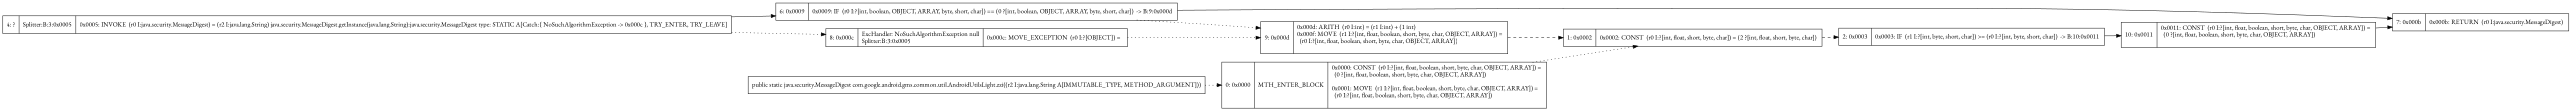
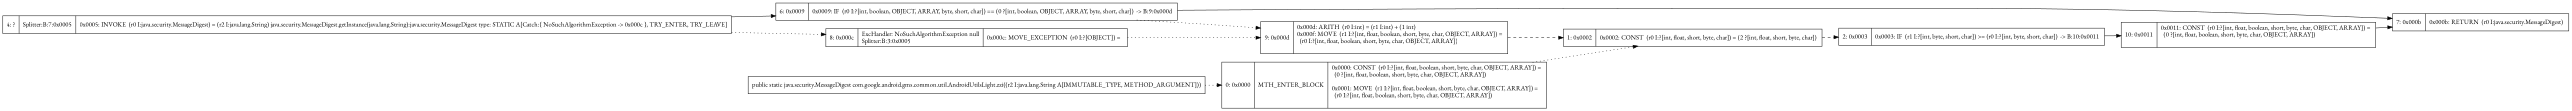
  digraph {
    fontname="EB Garamond"
    rankdir=LR
    node [fontname="EB Garamond" shape=record]
    edge [fontname="EB Garamond" style=dotted]
    n1 [label="{0\:\ 0x0000|MTH_ENTER_BLOCK\l|0x0000: CONST  (r0 I:?[int, float, boolean, short, byte, char, OBJECT, ARRAY]) = \l  (0 ?[int, float, boolean, short, byte, char, OBJECT, ARRAY])\l \l0x0001: MOVE  (r1 I:?[int, float, boolean, short, byte, char, OBJECT, ARRAY]) = \l  (r0 I:?[int, float, boolean, short, byte, char, OBJECT, ARRAY])\l \l}"]
    n2 [label="{1\:\ 0x0002|0x0002: CONST  (r0 I:?[int, float, short, byte, char]) = (2 ?[int, float, short, byte, char]) \l}"]
    n3 [label="{2\:\ 0x0003|0x0003: IF  (r1 I:?[int, byte, short, char]) \>= (r0 I:?[int, byte, short, char])  \-\> B:10:0x0011 \l}"]
    n4 [label="{10\:\ 0x0011|0x0011: CONST  (r0 I:?[int, float, boolean, short, byte, char, OBJECT, ARRAY]) = \l  (0 ?[int, float, boolean, short, byte, char, OBJECT, ARRAY])\l \l}"]
    n5 [label="{7\:\ 0x000b|0x000b: RETURN  (r0 I:java.security.MessageDigest) \l}"]
-   n6 [label="{4\:\ ?|Splitter:B:3:0x0005\l|0x0005: INVOKE  (r0 I:java.security.MessageDigest) = (r2 I:java.lang.String) java.security.MessageDigest.getInstance(java.lang.String):java.security.MessageDigest type: STATIC A[Catch:\{ NoSuchAlgorithmException \-\> 0x000c \}, TRY_ENTER, TRY_LEAVE]\l}"]
+   n6 [label="{4\:\ ?|Splitter:B:7:0x0005\l|0x0005: INVOKE  (r0 I:java.security.MessageDigest) = (r2 I:java.lang.String) java.security.MessageDigest.getInstance(java.lang.String):java.security.MessageDigest type: STATIC A[Catch:\{ NoSuchAlgorithmException \-\> 0x000c \}, TRY_ENTER, TRY_LEAVE]\l}"]
    n7 [label="{8\:\ 0x000c|ExcHandler: NoSuchAlgorithmException null\lSplitter:B:3:0x0005\l|0x000c: MOVE_EXCEPTION  (r0 I:?[OBJECT]) =  \l}"]
    n8 [label="{6\:\ 0x0009|0x0009: IF  (r0 I:?[int, boolean, OBJECT, ARRAY, byte, short, char]) == (0 ?[int, boolean, OBJECT, ARRAY, byte, short, char])  \-\> B:9:0x000d \l}"]
    n9 [label="{9\:\ 0x000d|0x000d: ARITH  (r0 I:int) = (r1 I:int) + (1 int) \l0x000f: MOVE  (r1 I:?[int, float, boolean, short, byte, char, OBJECT, ARRAY]) = \l  (r0 I:?[int, float, boolean, short, byte, char, OBJECT, ARRAY])\l \l}"]
    n10 [label="{public static java.security.MessageDigest com.google.android.gms.common.util.AndroidUtilsLight.zzi((r2 I:java.lang.String A[IMMUTABLE_TYPE, METHOD_ARGUMENT])) }"]
    n1 -> n2
    n2 -> n3 [style=dashed]
    n3 -> n4 [style=solid]
    n4 -> n5 [style=solid]
    n6 -> n7
    n6 -> n8 [style=solid]
    n7 -> n9
    n8 -> n5 [style=solid]
    n8 -> n9
    n9 -> n2 [style=dashed]
    n10 -> n1
  }
